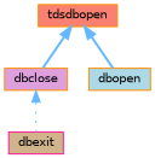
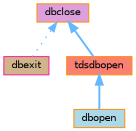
  digraph {
    rankdir=TB
    node [color=darkorange fontname=Helvetica fontsize=10 shape=box style=filled]
    edge [color=steelblue1 dir=back fontname=Helvetica fontsize=10 labelfontname=Helvetica labelfontsize=10 style=bold]
    n1 [fillcolor=plum fontcolor=black height=0.2 label=dbclose width=0.4]
    n2 [color=deeppink fillcolor=tan height=0.2 label=dbexit width=0.4]
    n3 [fillcolor=salmon height=0.2 label=tdsdbopen width=0.4]
    n4 [fillcolor=lightblue height=0.2 label=dbopen width=0.4]
    n1 -> n2 [style=dotted]
-   n3 -> n1
+   n1 -> n3
    n3 -> n4
  }
